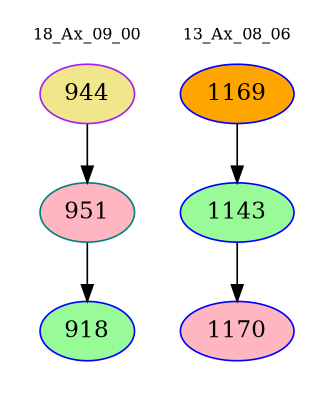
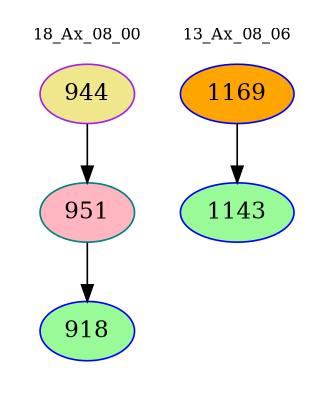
  digraph {
    node [color=blue fillcolor=lightpink style=filled]
    edge [color=black]
    n1 [color=purple fillcolor=khaki label=944]
    n2 [color=teal label=951]
    n3 [fillcolor=palegreen label=918]
    n4 [fillcolor=orange label=1169]
    n5 [fillcolor=palegreen label=1143]
-   n6 [label=1170]
    subgraph cluster_1 {
      color=white
      fontsize=10
-     label="18_Ax_09_00"
+     label="18_Ax_08_00"
      n1
      n2
      n3
    }
    subgraph cluster_2 {
      color=white
      fontsize=10
      label="13_Ax_08_06"
      n4
      n5
-     n6
    }
    n1 -> n2
    n2 -> n3
    n4 -> n5
-   n5 -> n6
  }
